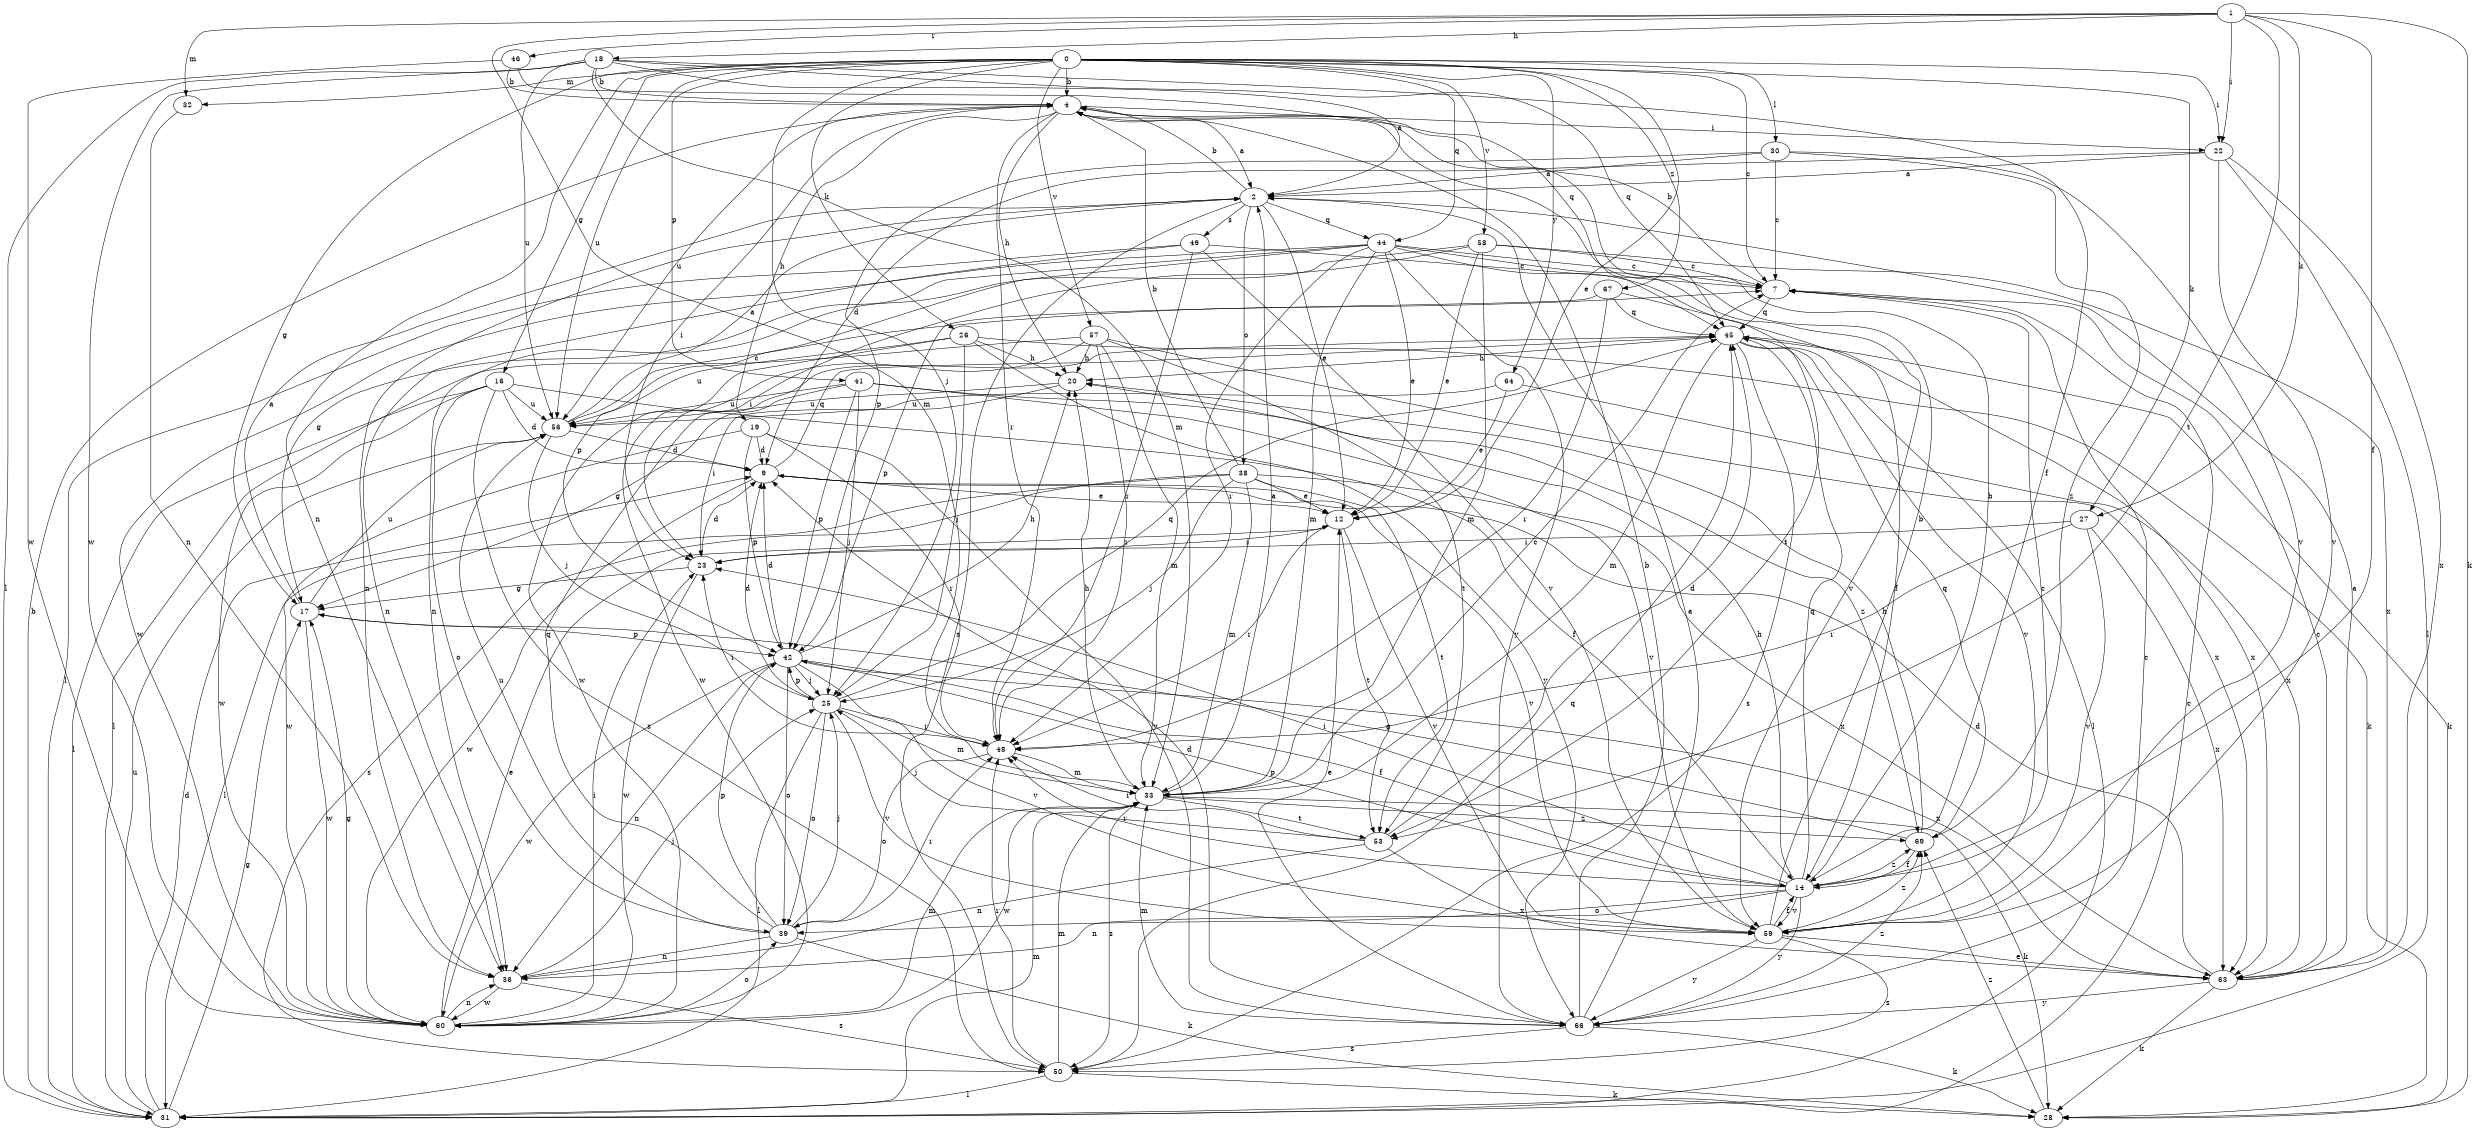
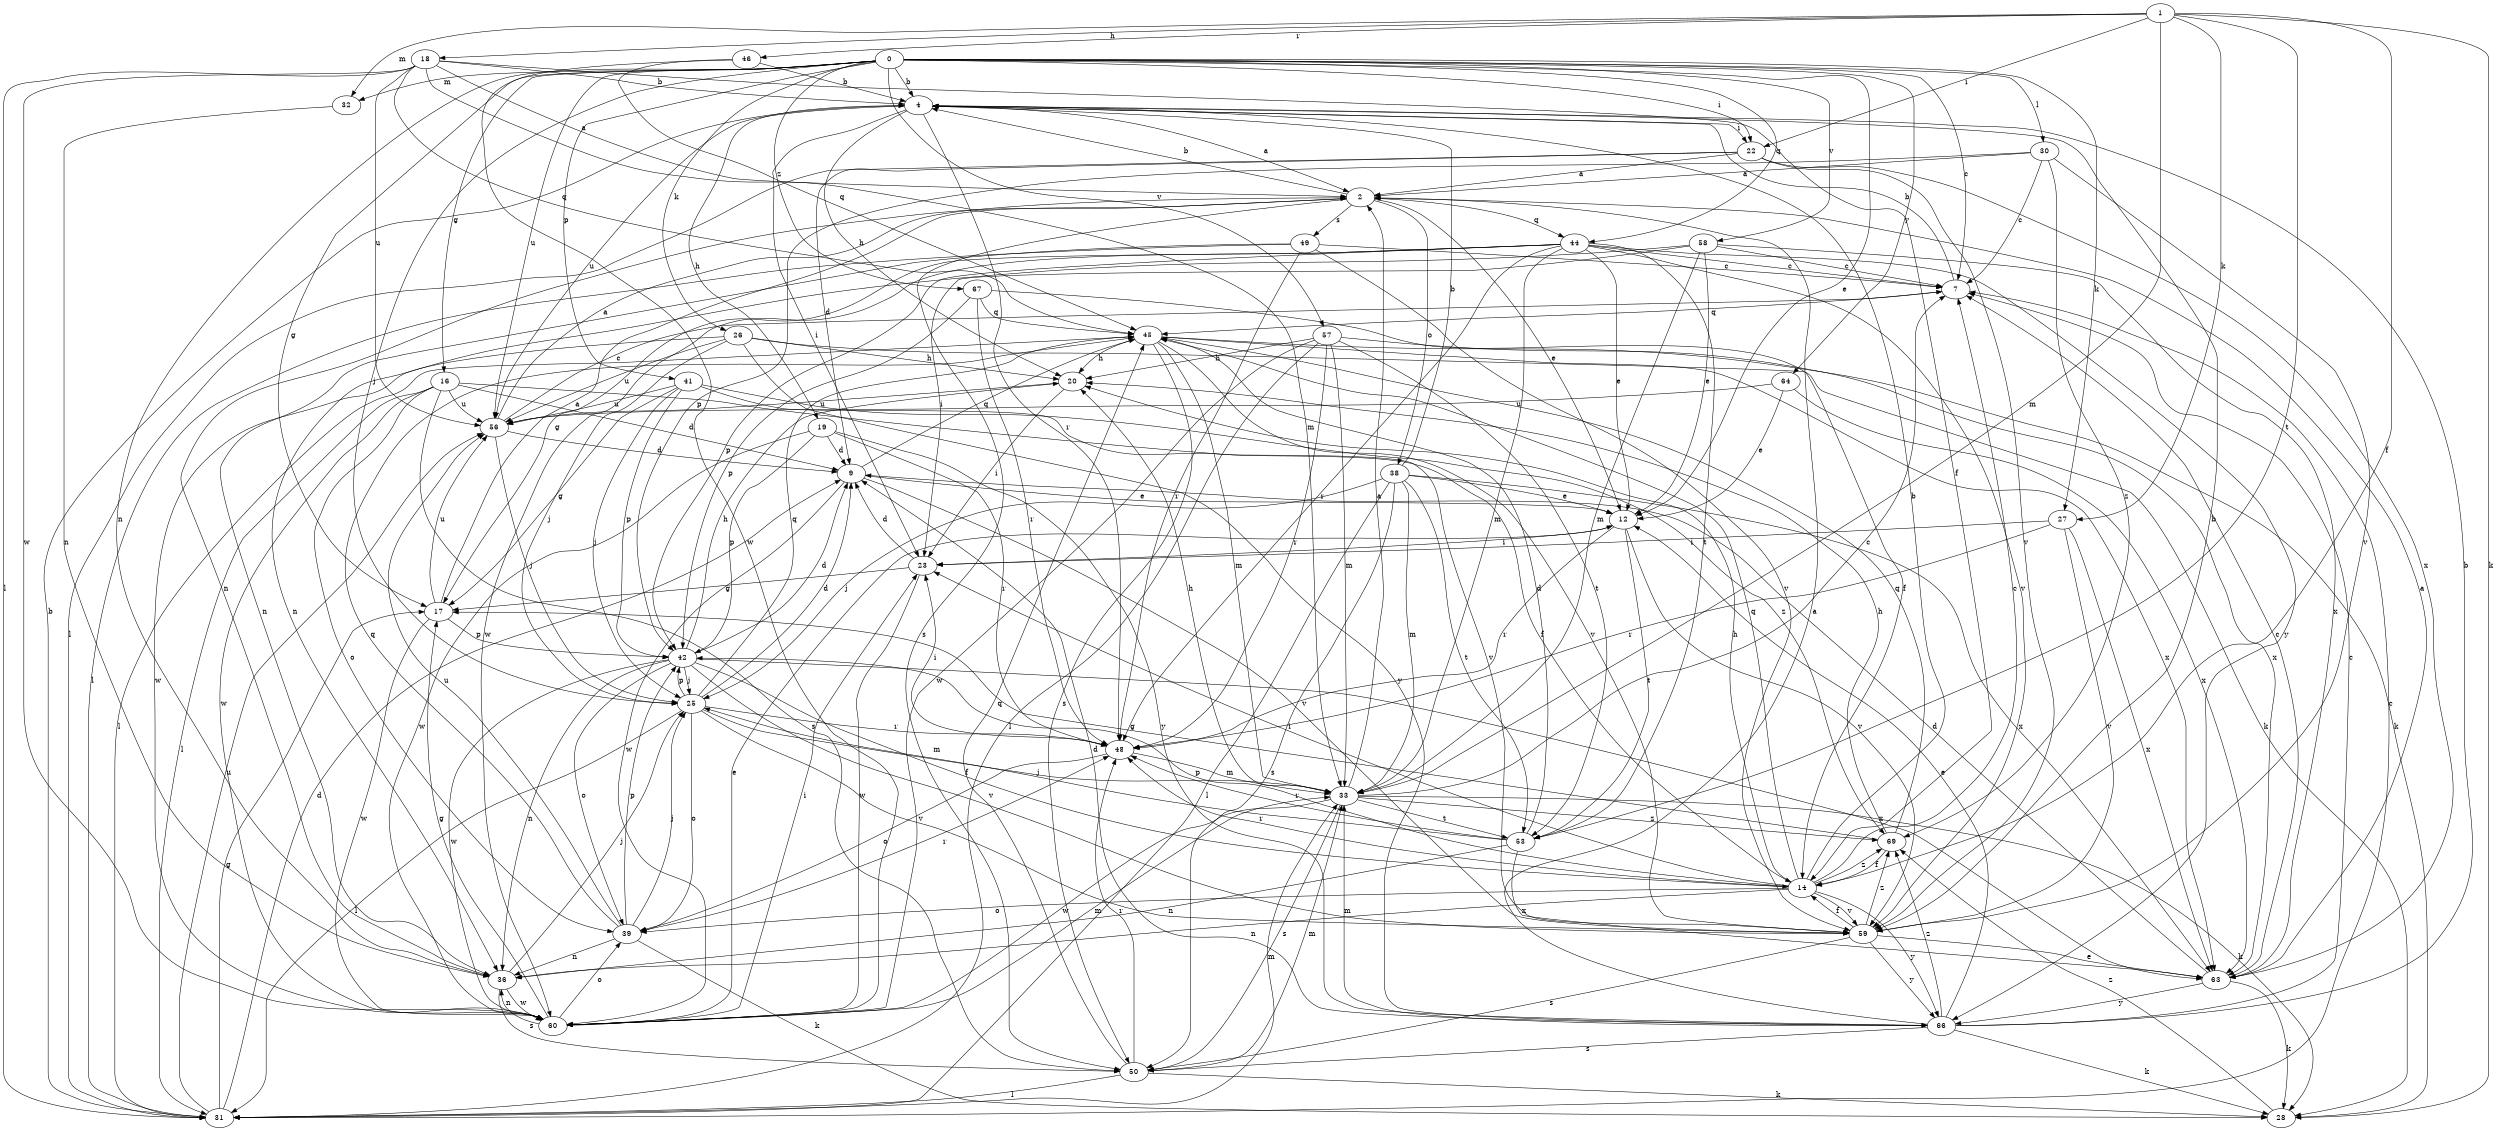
  strict digraph {
    0
    4
    7
    12
    16
    17
    22
    25
    26
    27
    30
    32
    36
    41
    44
    56
    57
    58
    64
    67
    2
    19
    20
    23
    48
    45
    53
    59
    14
    50
    9
    60
    39
    31
    42
    63
    33
    28
    66
    69
    1
    18
    46
    38
    49
    0 -> 4 [label=b]
    0 -> 7 [label=c]
    0 -> 12 [label=e]
    0 -> 16 [label=g]
    0 -> 17 [label=g]
    0 -> 22 [label=i]
    0 -> 25 [label=j]
    0 -> 26 [label=k]
    0 -> 27 [label=k]
    0 -> 30 [label=l]
    0 -> 32 [label=m]
    0 -> 36 [label=n]
    0 -> 41 [label=p]
    0 -> 44 [label=q]
    0 -> 56 [label=u]
    0 -> 57 [label=v]
    0 -> 58 [label=v]
    0 -> 64 [label=y]
    0 -> 67 [label=z]
    4 -> 22 [label=i]
    4 -> 56 [label=u]
    4 -> 2 [label=a]
    4 -> 19 [label=h]
    4 -> 20 [label=h]
    4 -> 23 [label=i]
    4 -> 48 [label=r]
    7 -> 4 [label=b]
    7 -> 45 [label=q]
    12 -> 23 [label=i]
    12 -> 48 [label=r]
    12 -> 53 [label=t]
    12 -> 59 [label=v]
    16 -> 56 [label=u]
    16 -> 14 [label=f]
    16 -> 50 [label=s]
    16 -> 9 [label=d]
    16 -> 60 [label=w]
    16 -> 39 [label=o]
    16 -> 31 [label=l]
    17 -> 56 [label=u]
    17 -> 2 [label=a]
    17 -> 60 [label=w]
    17 -> 42 [label=p]
    22 -> 2 [label=a]
    22 -> 59 [label=v]
    22 -> 9 [label=d]
    22 -> 31 [label=l]
    22 -> 63 [label=x]
    25 -> 48 [label=r]
    25 -> 45 [label=q]
    25 -> 59 [label=v]
    25 -> 9 [label=d]
    25 -> 39 [label=o]
    25 -> 31 [label=l]
    25 -> 42 [label=p]
    25 -> 33 [label=m]
    26 -> 25 [label=j]
    26 -> 56 [label=u]
    26 -> 20 [label=h]
    26 -> 60 [label=w]
    26 -> 28 [label=k]
    26 -> 66 [label=y]
    27 -> 23 [label=i]
    27 -> 48 [label=r]
    27 -> 59 [label=v]
    27 -> 63 [label=x]
    30 -> 7 [label=c]
    30 -> 2 [label=a]
    30 -> 59 [label=v]
    30 -> 42 [label=p]
    30 -> 69 [label=z]
    32 -> 36 [label=n]
    36 -> 25 [label=j]
    36 -> 50 [label=s]
    36 -> 60 [label=w]
    41 -> 17 [label=g]
    41 -> 25 [label=j]
    41 -> 56 [label=u]
    41 -> 59 [label=v]
    41 -> 42 [label=p]
    41 -> 69 [label=z]
    44 -> 7 [label=c]
    44 -> 12 [label=e]
    44 -> 17 [label=g]
    44 -> 48 [label=r]
    44 -> 53 [label=t]
    44 -> 59 [label=v]
    44 -> 60 [label=w]
    44 -> 42 [label=p]
    44 -> 33 [label=m]
    44 -> 66 [label=y]
    56 -> 7 [label=c]
    56 -> 25 [label=j]
    56 -> 2 [label=a]
    56 -> 9 [label=d]
    57 -> 20 [label=h]
    57 -> 48 [label=r]
    57 -> 53 [label=t]
    57 -> 60 [label=w]
    57 -> 31 [label=l]
    57 -> 63 [label=x]
    57 -> 33 [label=m]
    58 -> 7 [label=c]
    58 -> 12 [label=e]
    58 -> 36 [label=n]
    58 -> 23 [label=i]
    58 -> 63 [label=x]
    58 -> 33 [label=m]
    64 -> 12 [label=e]
    64 -> 56 [label=u]
    64 -> 63 [label=x]
    67 -> 48 [label=r]
    67 -> 45 [label=q]
    67 -> 14 [label=f]
    67 -> 42 [label=p]
    2 -> 4 [label=b]
    2 -> 12 [label=e]
    2 -> 36 [label=n]
    2 -> 44 [label=q]
    2 -> 50 [label=s]
    2 -> 38 [label=o]
    2 -> 49 [label=s]
    19 -> 48 [label=r]
    19 -> 9 [label=d]
    19 -> 60 [label=w]
    19 -> 42 [label=p]
    19 -> 66 [label=y]
    20 -> 56 [label=u]
    20 -> 23 [label=i]
    23 -> 17 [label=g]
    23 -> 9 [label=d]
    23 -> 60 [label=w]
    48 -> 23 [label=i]
    48 -> 39 [label=o]
    48 -> 33 [label=m]
    45 -> 20 [label=h]
    45 -> 59 [label=v]
    45 -> 50 [label=s]
    45 -> 31 [label=l]
    45 -> 63 [label=x]
    45 -> 33 [label=m]
    45 -> 28 [label=k]
    53 -> 25 [label=j]
    53 -> 36 [label=n]
    53 -> 48 [label=r]
    53 -> 45 [label=d]
    53 -> 63 [label=x]
-   59 -> 4 [label=b]
+   4 -> 59 [label=b]
    59 -> 14 [label=f]
    59 -> 50 [label=s]
    59 -> 63 [label=e]
    59 -> 66 [label=y]
    59 -> 69 [label=z]
    14 -> 4 [label=b]
    14 -> 7 [label=c]
    14 -> 36 [label=n]
    14 -> 20 [label=h]
    14 -> 23 [label=i]
    14 -> 48 [label=r]
    14 -> 45 [label=q]
    14 -> 59 [label=v]
    14 -> 39 [label=o]
    14 -> 42 [label=p]
    14 -> 66 [label=y]
    14 -> 69 [label=z]
    50 -> 48 [label=r]
    50 -> 45 [label=q]
    50 -> 31 [label=l]
    50 -> 33 [label=m]
    50 -> 28 [label=k]
    9 -> 12 [label=e]
    9 -> 45 [label=q]
    9 -> 59 [label=v]
    9 -> 60 [label=w]
    60 -> 12 [label=e]
    60 -> 17 [label=g]
    60 -> 36 [label=n]
    60 -> 23 [label=i]
    60 -> 39 [label=o]
    60 -> 33 [label=m]
    39 -> 25 [label=j]
    39 -> 36 [label=n]
    39 -> 56 [label=u]
    39 -> 48 [label=r]
    39 -> 45 [label=q]
    39 -> 42 [label=p]
    39 -> 28 [label=k]
    31 -> 4 [label=b]
    31 -> 7 [label=c]
    31 -> 17 [label=g]
    31 -> 56 [label=u]
    31 -> 9 [label=d]
    31 -> 33 [label=m]
    42 -> 25 [label=j]
    42 -> 36 [label=n]
    42 -> 20 [label=h]
    42 -> 59 [label=v]
    42 -> 14 [label=f]
    42 -> 9 [label=d]
    42 -> 60 [label=w]
    42 -> 39 [label=o]
    42 -> 63 [label=x]
    63 -> 7 [label=c]
    63 -> 2 [label=a]
    63 -> 9 [label=d]
    63 -> 28 [label=k]
    63 -> 66 [label=y]
    33 -> 7 [label=c]
    33 -> 2 [label=a]
    33 -> 20 [label=h]
    33 -> 53 [label=t]
    33 -> 50 [label=s]
    33 -> 60 [label=w]
    33 -> 28 [label=k]
    33 -> 69 [label=z]
    28 -> 69 [label=z]
    66 -> 4 [label=b]
    66 -> 7 [label=c]
    66 -> 12 [label=e]
    66 -> 2 [label=a]
    66 -> 50 [label=s]
    66 -> 9 [label=d]
    66 -> 33 [label=m]
    66 -> 28 [label=k]
    66 -> 69 [label=z]
    69 -> 17 [label=g]
    69 -> 20 [label=h]
    69 -> 45 [label=q]
    69 -> 14 [label=f]
    1 -> 22 [label=i]
    1 -> 27 [label=k]
    1 -> 32 [label=m]
    1 -> 53 [label=t]
    1 -> 14 [label=f]
    1 -> 33 [label=m]
    1 -> 28 [label=k]
    1 -> 18 [label=h]
    1 -> 46 [label=r]
    18 -> 4 [label=b]
    18 -> 56 [label=u]
    18 -> 2 [label=a]
    18 -> 45 [label=q]
    18 -> 14 [label=f]
    18 -> 60 [label=w]
    18 -> 31 [label=l]
    18 -> 33 [label=m]
    46 -> 4 [label=b]
    46 -> 45 [label=q]
    46 -> 60 [label=w]
    38 -> 4 [label=b]
    38 -> 12 [label=e]
    38 -> 25 [label=j]
    38 -> 53 [label=t]
    38 -> 50 [label=s]
    38 -> 31 [label=l]
    38 -> 63 [label=x]
    38 -> 33 [label=m]
    49 -> 7 [label=c]
    49 -> 36 [label=n]
    49 -> 48 [label=r]
    49 -> 59 [label=v]
    49 -> 31 [label=l]
  }
